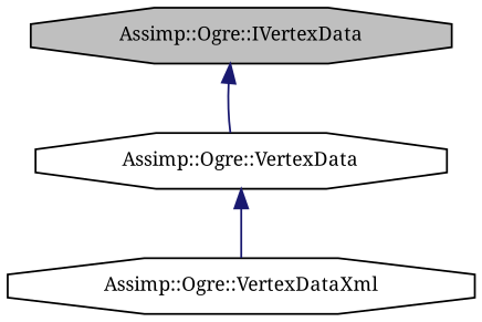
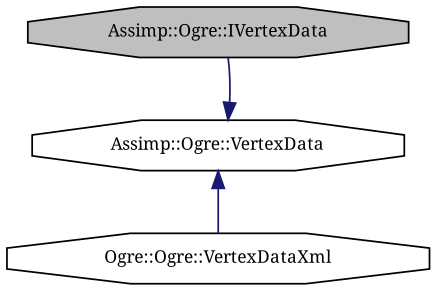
  digraph {
    fontname="Noto Serif"
    node [color=black fillcolor=white fontname="Noto Serif" fontsize=10 shape=octagon style=filled]
    edge [color=midnightblue dir=back fontname="Noto Serif" fontsize=10 labelfontname=Helvetica labelfontsize=10 style=solid]
    n1 [fillcolor=grey75 fontcolor=black height=0.2 label="Assimp::Ogre::IVertexData" width=0.4]
    n2 [height=0.2 label="Assimp::Ogre::VertexData" width=0.4]
-   n3 [height=0.2 label="Assimp::Ogre::VertexDataXml" width=0.4]
-   n1 -> n2
+   n3 [height=0.2 label="Ogre::Ogre::VertexDataXml" width=0.4]
+   n2 -> n1
    n2 -> n3
  }
